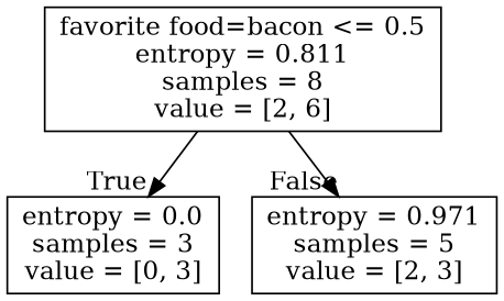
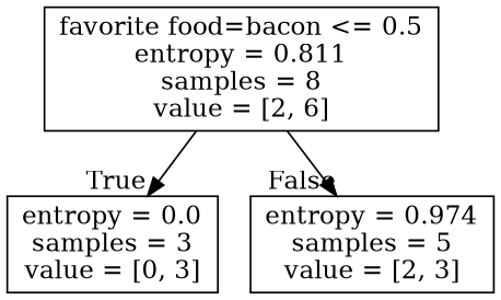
  digraph {
    node [shape=box]
    edge [labeldistance=2.5]
    n1 [label="favorite food=bacon <= 0.5\nentropy = 0.811\nsamples = 8\nvalue = [2, 6]"]
    n2 [label="entropy = 0.0\nsamples = 3\nvalue = [0, 3]"]
-   n3 [label="entropy = 0.971\nsamples = 5\nvalue = [2, 3]"]
+   n3 [label="entropy = 0.974\nsamples = 5\nvalue = [2, 3]"]
    n1 -> n2 [headlabel=True labelangle=45]
    n1 -> n3 [headlabel=False labelangle=-45]
  }
